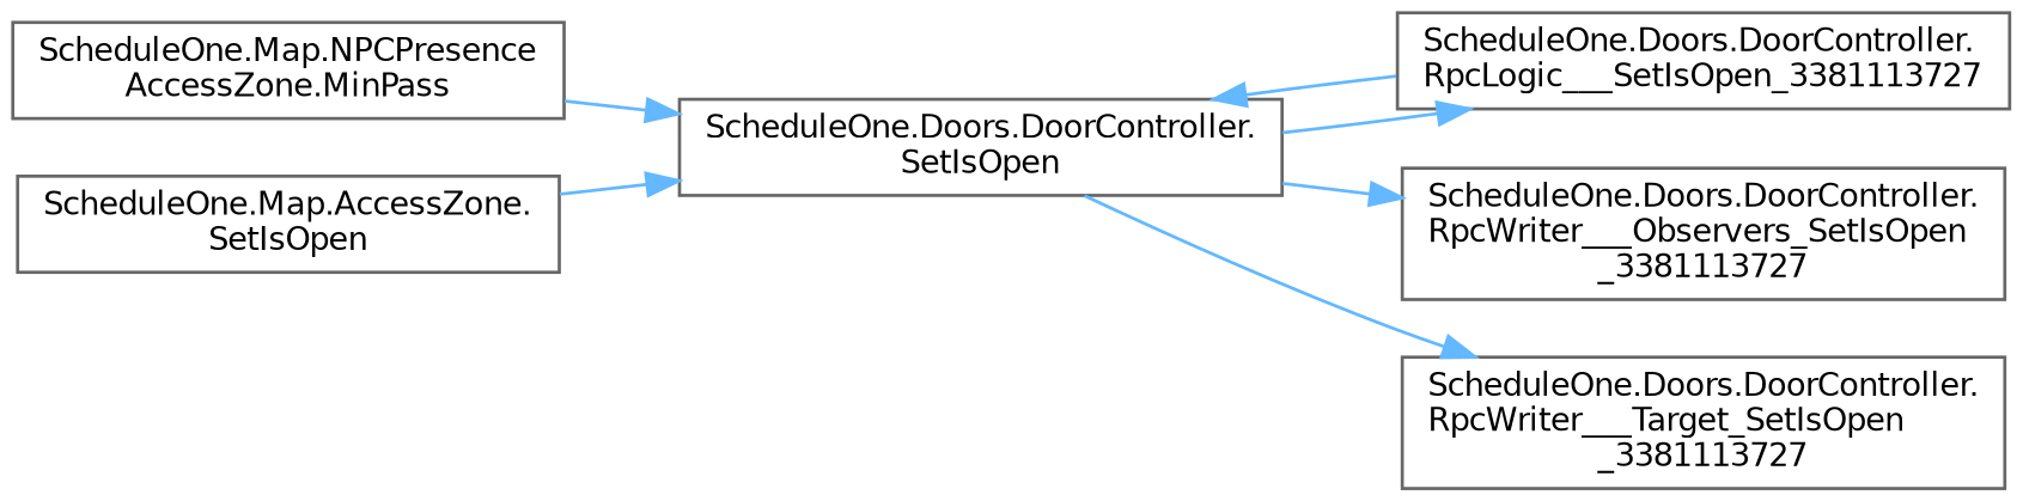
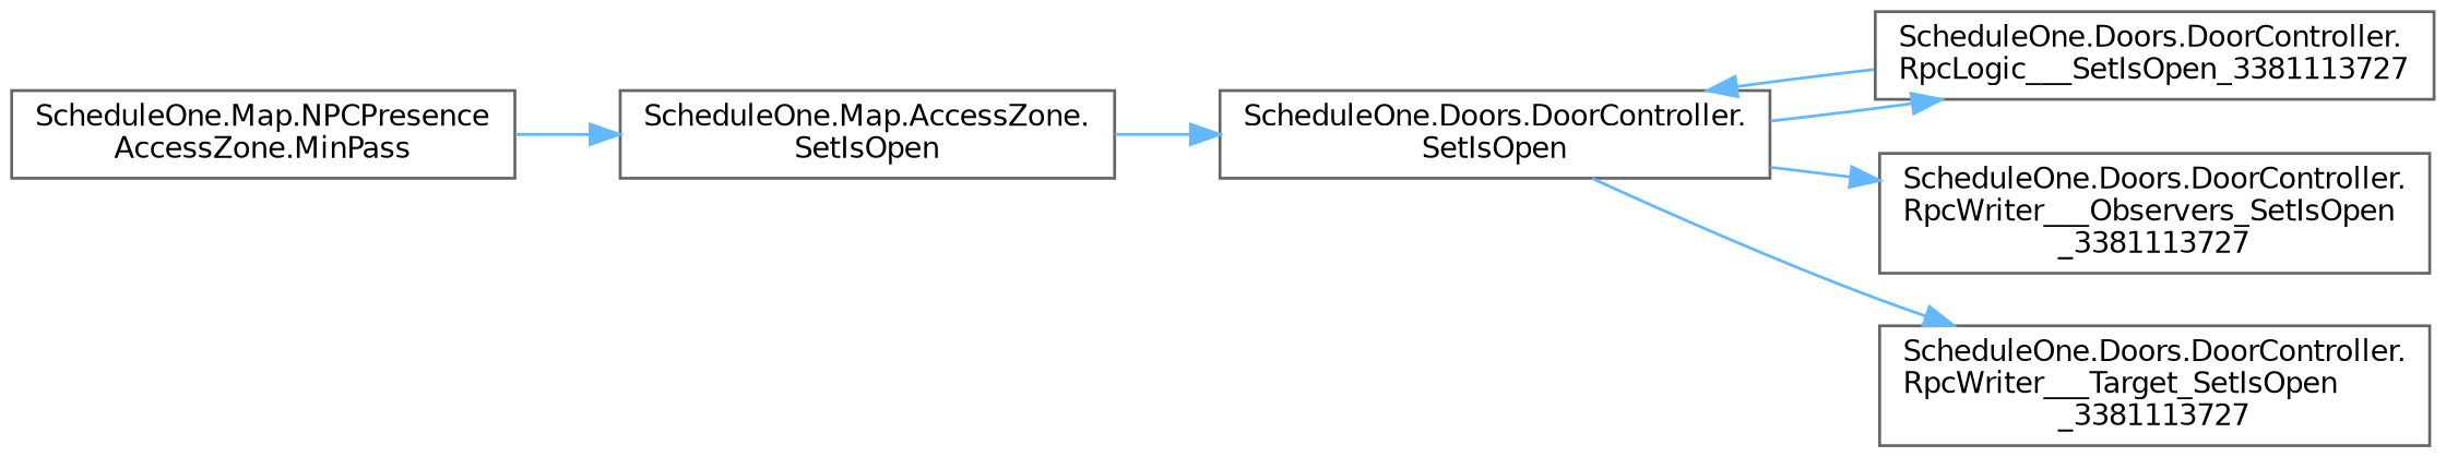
  digraph {
    rankdir=LR
    node [color=grey40 fillcolor=white fontname=Helvetica fontsize=10 shape=box style=filled]
    edge [color=steelblue1 fontname=Helvetica fontsize=10 labelfontname=Helvetica labelfontsize=10 style=solid]
    n1 [height=0.2 label="ScheduleOne.Map.NPCPresence\lAccessZone.MinPass" width=0.4]
    n2 [height=0.2 label="ScheduleOne.Map.AccessZone.\lSetIsOpen" width=0.4]
    n3 [height=0.2 label="ScheduleOne.Doors.DoorController.\lSetIsOpen" width=0.4]
    n4 [height=0.2 label="ScheduleOne.Doors.DoorController.\lRpcLogic___SetIsOpen_3381113727" width=0.4]
    n5 [height=0.2 label="ScheduleOne.Doors.DoorController.\lRpcWriter___Observers_SetIsOpen\l_3381113727" width=0.4]
    n6 [height=0.2 label="ScheduleOne.Doors.DoorController.\lRpcWriter___Target_SetIsOpen\l_3381113727" width=0.4]
-   n1 -> n3
+   n1 -> n2
    n2 -> n3
    n3 -> n4
    n3 -> n5
    n3 -> n6
    n4 -> n3
  }
